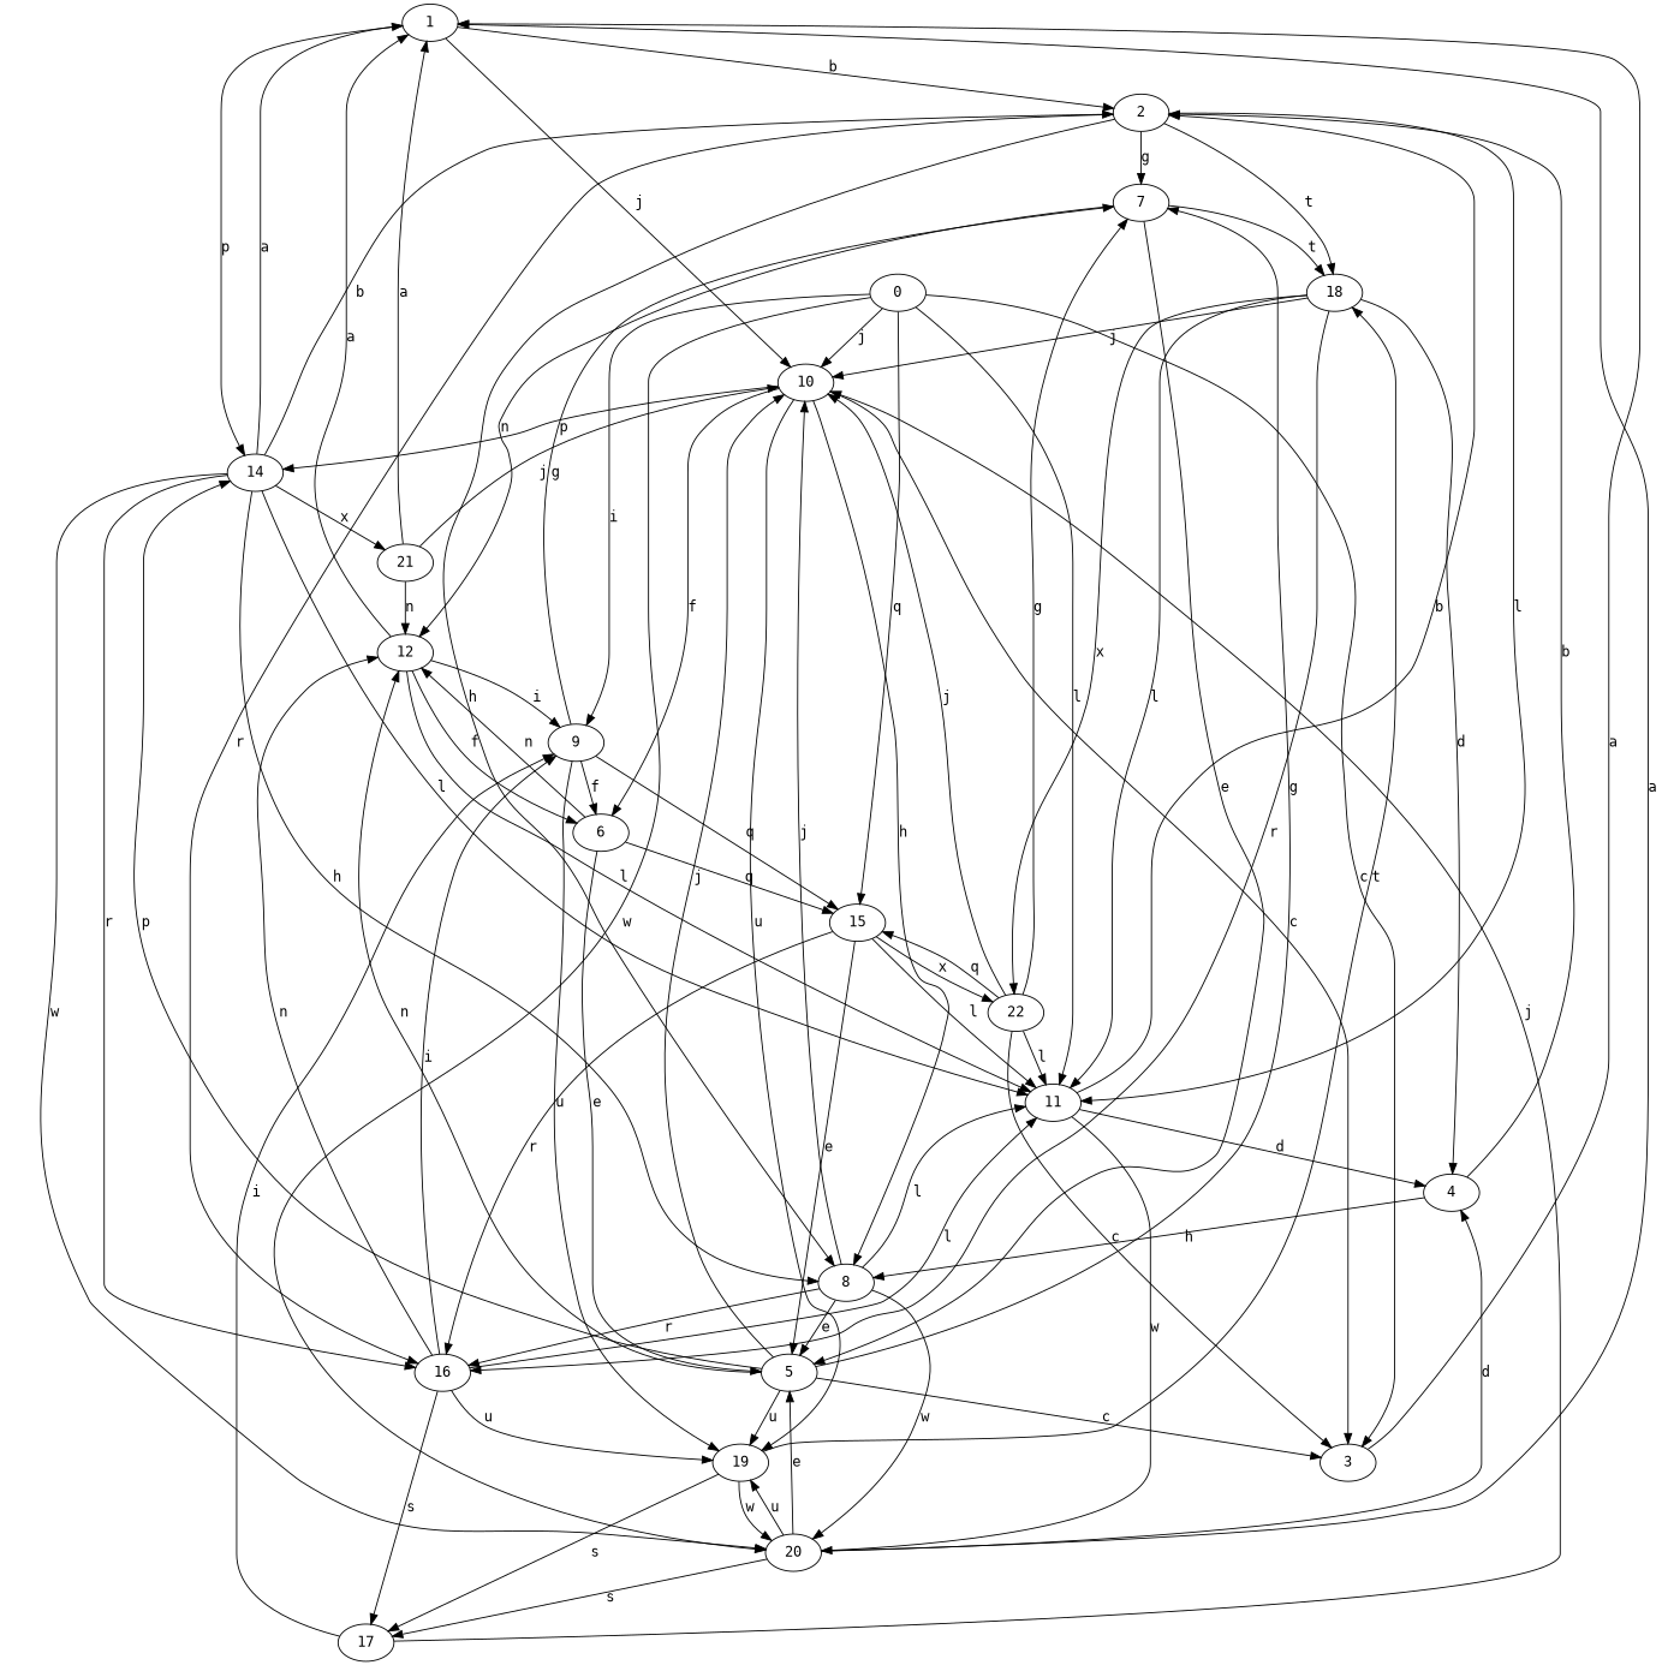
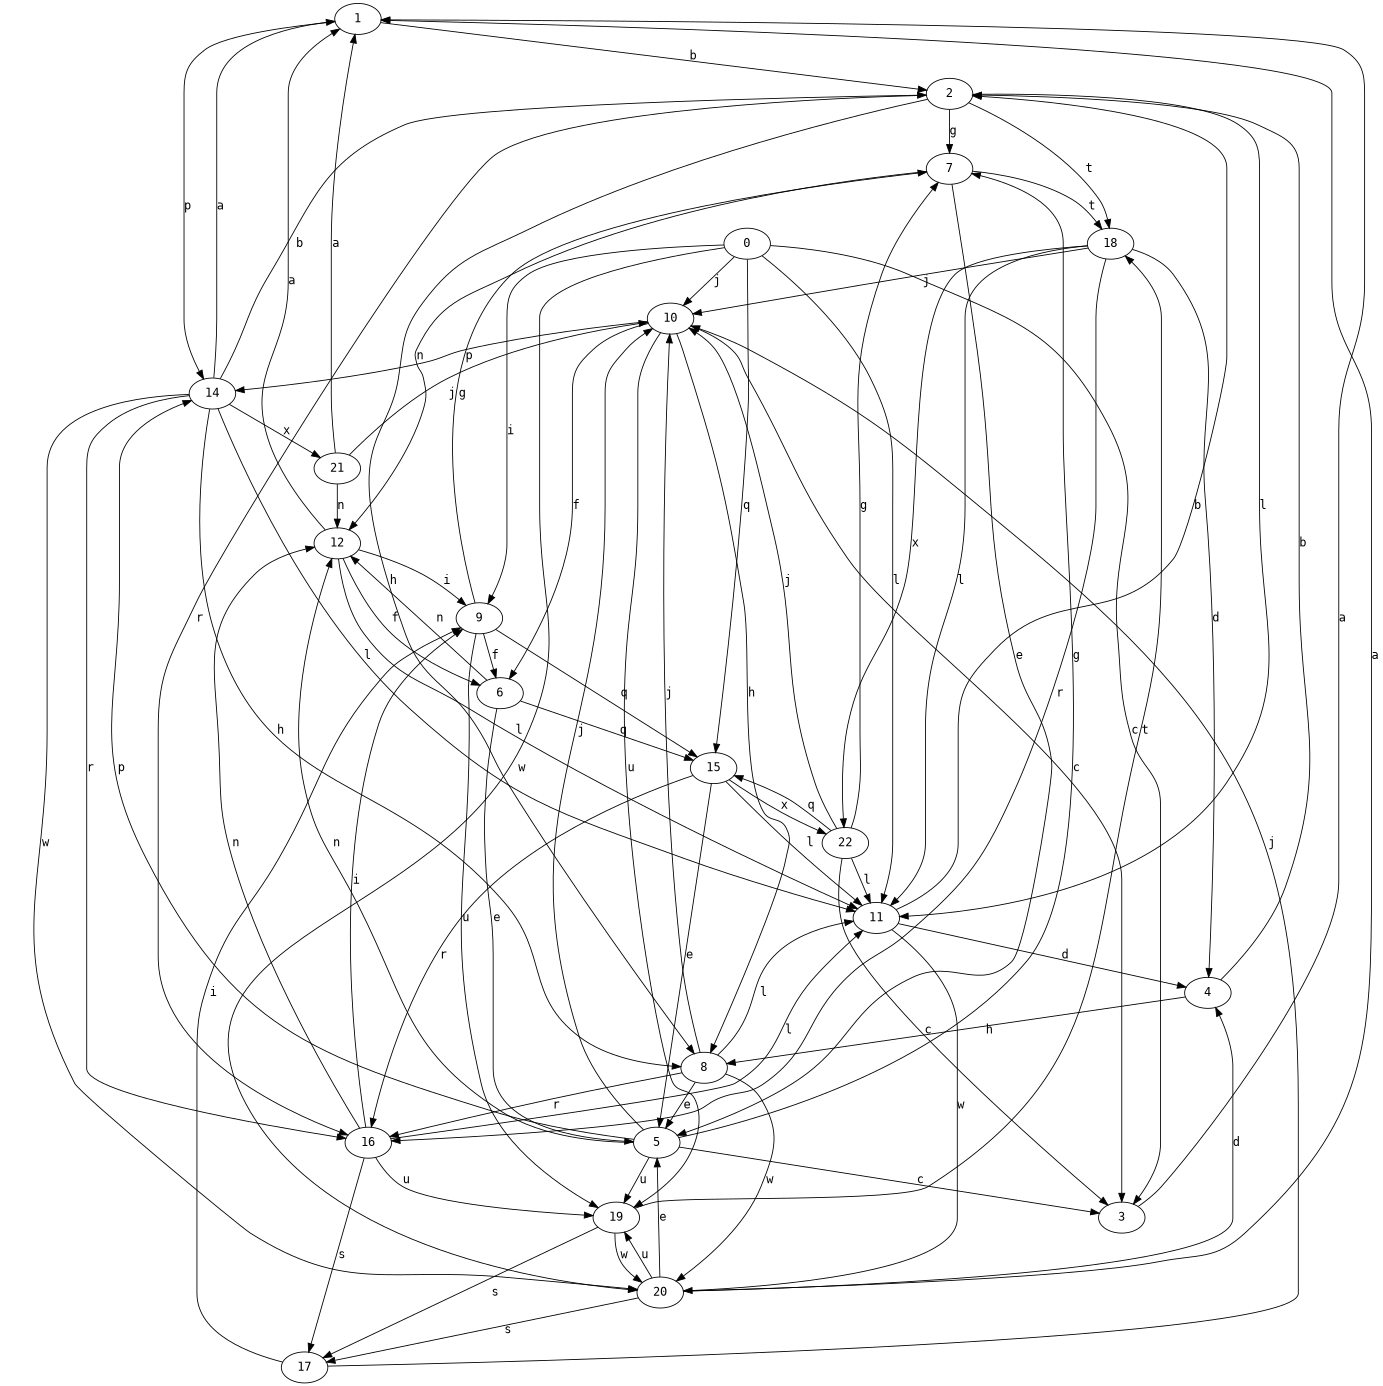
  strict digraph {
    fontname="DejaVu Sans Mono"
    node [fontname="DejaVu Sans Mono"]
    edge [fontname="DejaVu Sans Mono"]
    1
    2
    10
    14
    7
    8
    11
    16
    18
    3
    19
    6
    20
    21
    5
    12
    4
    9
    17
    22
    15
    0
    1 -> 2 [label=b]
-   1 -> 10 [label=j]
    1 -> 14 [label=p]
    2 -> 7 [label=g]
    2 -> 8 [label=h]
    2 -> 11 [label=l]
    2 -> 16 [label=r]
    2 -> 18 [label=t]
    10 -> 14 [label=p]
    10 -> 8 [label=h]
    10 -> 3 [label=c]
    10 -> 19 [label=u]
    10 -> 6 [label=f]
    14 -> 1 [label=a]
    14 -> 2 [label=b]
    14 -> 8 [label=h]
    14 -> 11 [label=l]
    14 -> 16 [label=r]
    14 -> 20 [label=w]
    14 -> 21 [label=x]
    7 -> 18 [label=t]
    7 -> 5 [label=e]
    7 -> 12 [label=n]
    8 -> 10 [label=j]
    8 -> 11 [label=l]
    8 -> 16 [label=r]
    8 -> 20 [label=w]
    8 -> 5 [label=e]
    11 -> 2 [label=b]
    11 -> 20 [label=w]
    11 -> 4 [label=d]
    16 -> 11 [label=l]
    16 -> 19 [label=u]
    16 -> 12 [label=n]
    16 -> 9 [label=i]
    16 -> 17 [label=s]
    18 -> 10 [label=j]
    18 -> 11 [label=l]
    18 -> 16 [label=r]
    18 -> 4 [label=d]
    18 -> 22 [label=x]
    3 -> 1 [label=a]
    19 -> 18 [label=t]
    19 -> 20 [label=w]
    19 -> 17 [label=s]
    6 -> 5 [label=e]
    6 -> 12 [label=n]
    6 -> 15 [label=q]
    20 -> 1 [label=a]
    20 -> 19 [label=u]
    20 -> 5 [label=e]
    20 -> 4 [label=d]
    20 -> 17 [label=s]
    21 -> 1 [label=a]
    21 -> 10 [label=j]
    21 -> 12 [label=n]
    5 -> 10 [label=j]
    5 -> 14 [label=p]
    5 -> 7 [label=g]
    5 -> 3 [label=c]
    5 -> 19 [label=u]
    5 -> 12 [label=n]
    12 -> 1 [label=a]
    12 -> 11 [label=l]
    12 -> 6 [label=f]
    12 -> 9 [label=i]
    4 -> 2 [label=b]
    4 -> 8 [label=h]
    9 -> 7 [label=g]
    9 -> 19 [label=u]
    9 -> 6 [label=f]
    9 -> 15 [label=q]
    17 -> 10 [label=j]
    17 -> 9 [label=i]
    22 -> 10 [label=j]
    22 -> 7 [label=g]
    22 -> 11 [label=l]
    22 -> 3 [label=c]
    22 -> 15 [label=q]
    15 -> 11 [label=l]
    15 -> 16 [label=r]
    15 -> 5 [label=e]
    15 -> 22 [label=x]
    0 -> 10 [label=j]
    0 -> 11 [label=l]
    0 -> 3 [label=c]
    0 -> 20 [label=w]
    0 -> 9 [label=i]
    0 -> 15 [label=q]
  }
